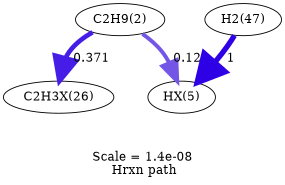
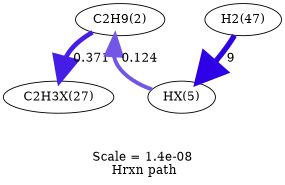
  digraph {
    fontname="DejaVu Serif"
    label="Scale = 1.4e-08\l Hrxn path"
    node [fontname="DejaVu Serif"]
    edge [fontname="DejaVu Serif"]
    n1 [label="C2H9(2)"]
    n2 [label="HX(5)"]
-   n3 [label="C2H3X(26)"]
+   n3 [label="C2H3X(27)"]
    n4 [label="H2(47)"]
-   n1 -> n2 [arrowsize=2.21 color="0.7, 0.624, 0.9" label=" 0.124" style="setlinewidth(4.42)"]
+   n2 -> n1 [arrowsize=2.21 color="0.7, 0.624, 0.9" label=" 0.124" style="setlinewidth(4.42)"]
    n1 -> n3 [arrowsize=2.63 color="0.7, 0.871, 0.9" label=" 0.371" style="setlinewidth(5.25)"]
-   n4 -> n2 [arrowsize=3 color="0.7, 1.5, 0.9" label=" 1" style="setlinewidth(6)"]
+   n4 -> n2 [arrowsize=3 color="0.7, 1.5, 0.9" label=" 9" style="setlinewidth(6)"]
  }
